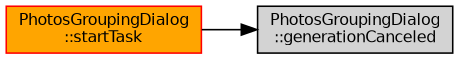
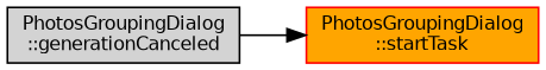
  digraph {
    rankdir=RL
    node [fontname=Helvetica fontsize=10 shape=box style=filled]
    n1 [color=black fillcolor=lightgrey fontcolor=black height=0.2 label="PhotosGroupingDialog\l::generationCanceled" width=0.4]
    n2 [color=red fillcolor=orange height=0.2 label="PhotosGroupingDialog\l::startTask" width=0.4]
-   n1 -> n2 [color=black dir=back fontname=Helvetica fontsize=10 labelfontname=Helvetica labelfontsize=10 style=solid]
+   n2 -> n1 [color=black dir=back fontname=Helvetica fontsize=10 labelfontname=Helvetica labelfontsize=10 style=solid]
  }
